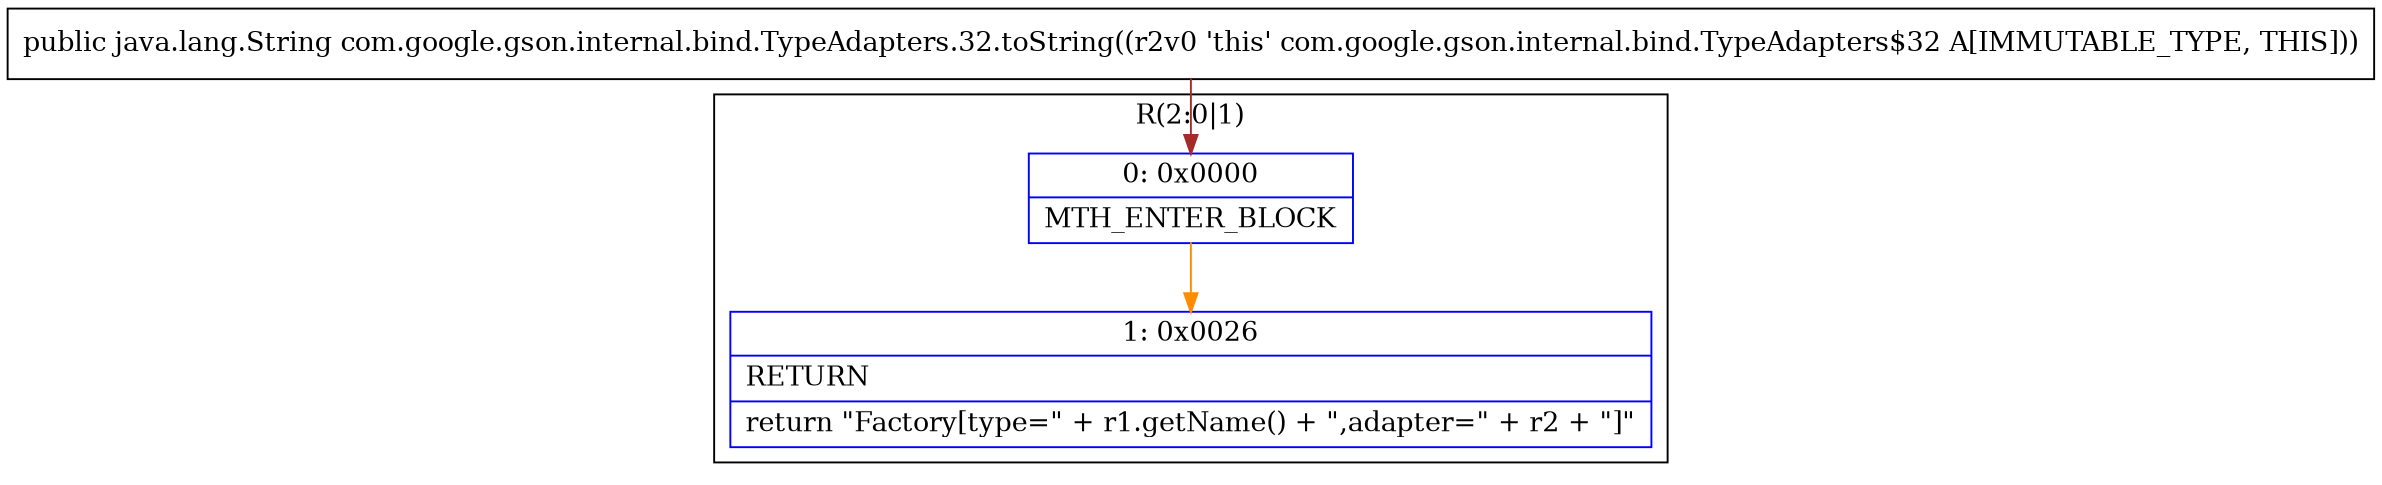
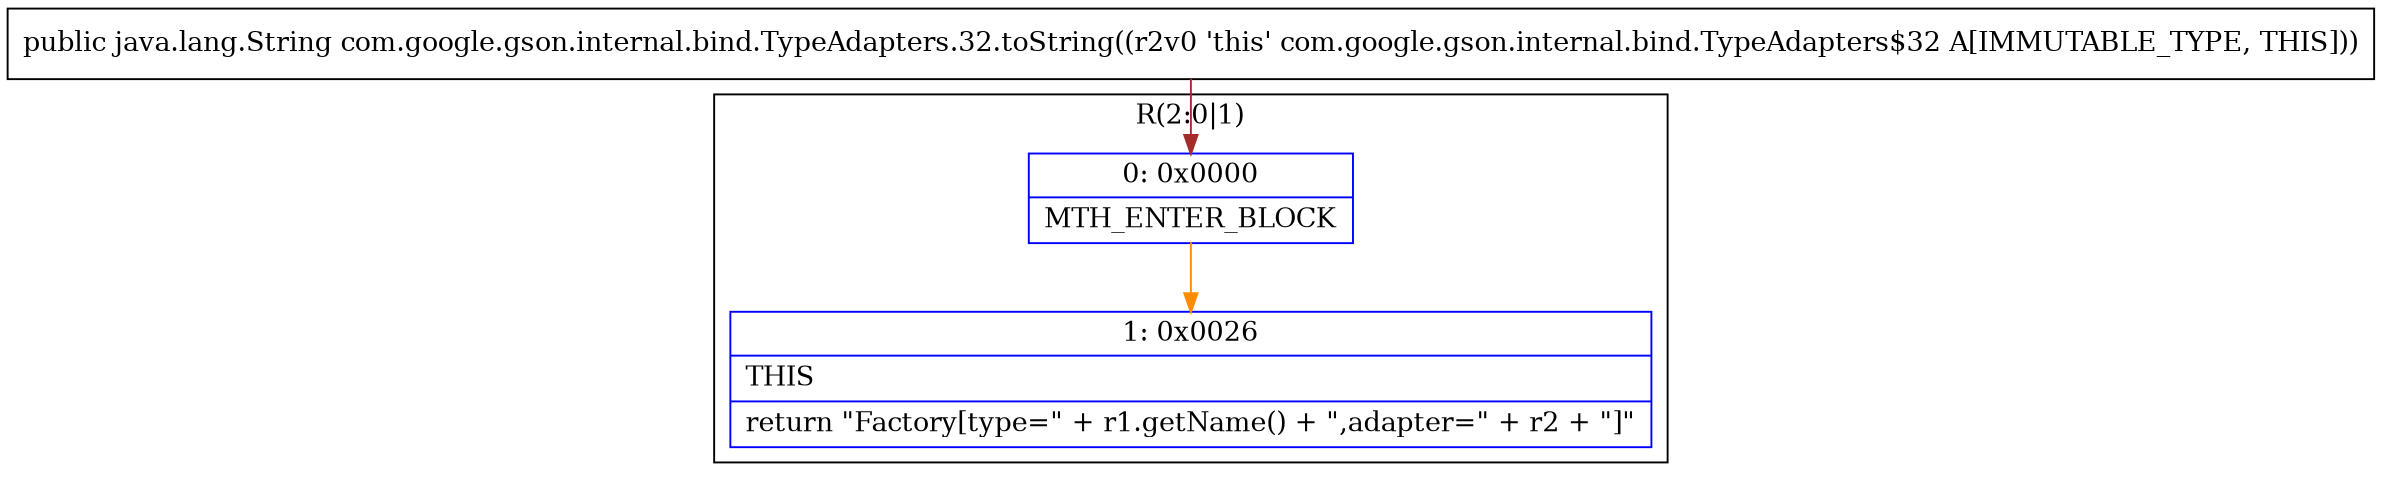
  digraph {
    node [color=blue shape=record]
    n1 [label="{0\:\ 0x0000|MTH_ENTER_BLOCK\l}"]
-   n2 [label="{1\:\ 0x0026|RETURN\l|return \"Factory[type=\" + r1.getName() + \",adapter=\" + r2 + \"]\"\l}"]
+   n2 [label="{1\:\ 0x0026|THIS\l|return \"Factory[type=\" + r1.getName() + \",adapter=\" + r2 + \"]\"\l}"]
    n3 [label="{public java.lang.String com.google.gson.internal.bind.TypeAdapters.32.toString((r2v0 'this' com.google.gson.internal.bind.TypeAdapters$32 A[IMMUTABLE_TYPE, THIS])) }" color=""]
    subgraph cluster_1 {
      label="R(2:0|1)"
      n1
      n2
    }
    n1 -> n2 [color=darkorange]
    n3 -> n1 [color=brown]
  }
